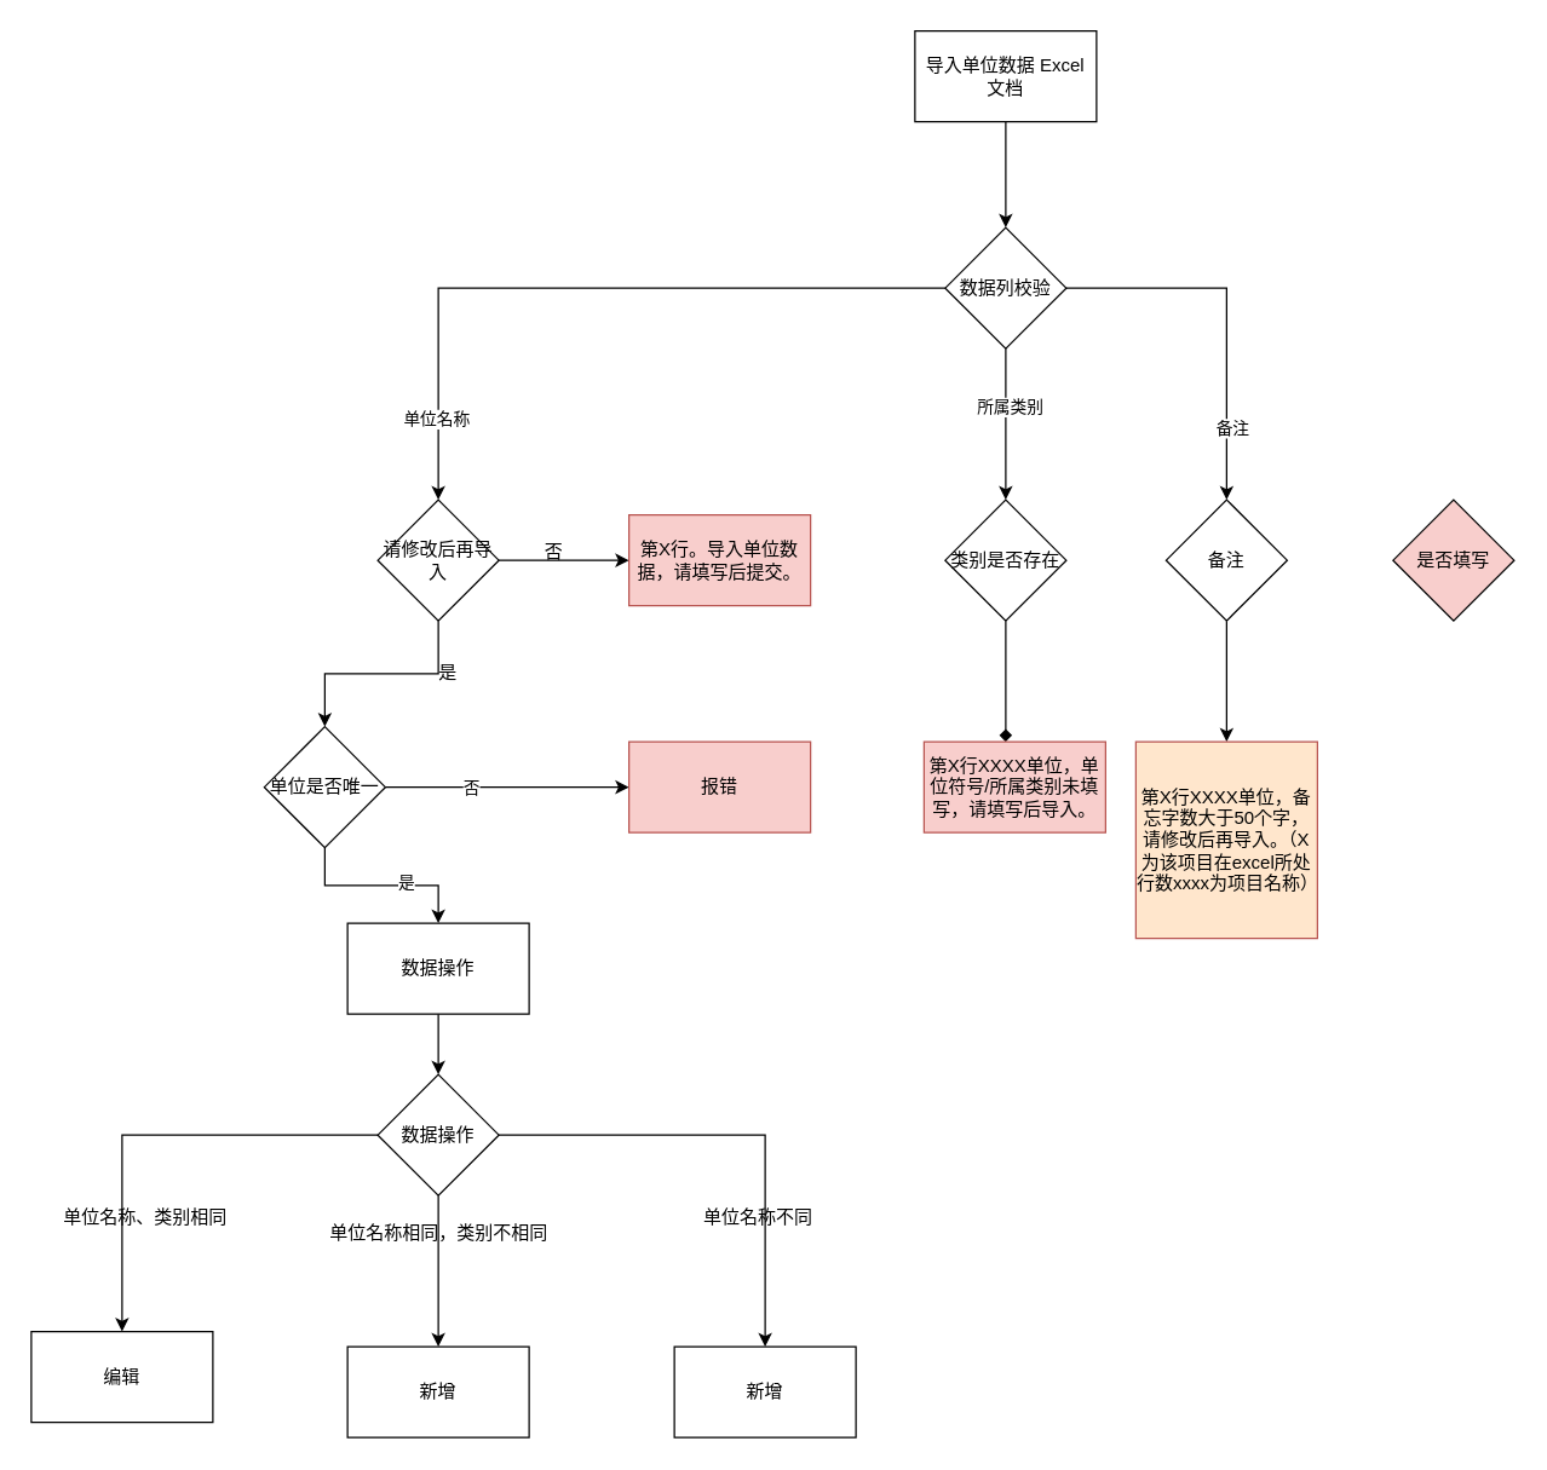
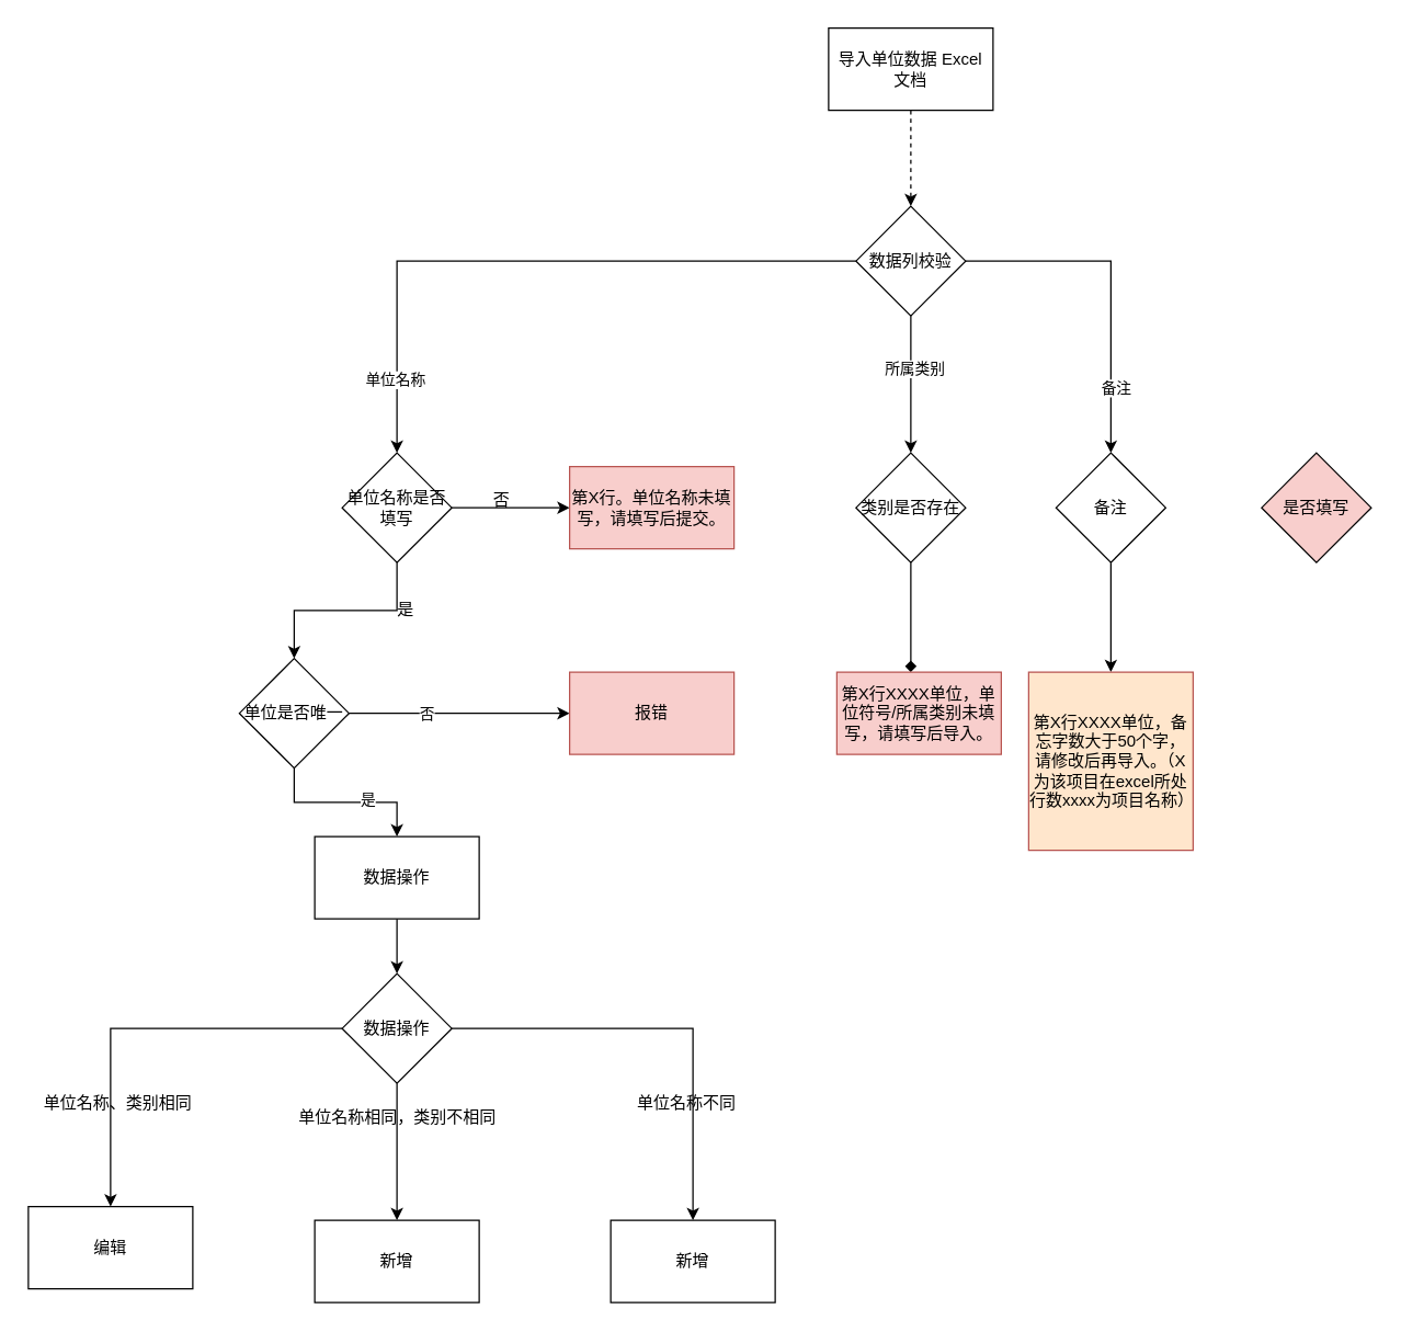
  <mxCell id="0" />
  <mxCell id="1" parent="0" />
- <mxCell id="2" style="edgeStyle=orthogonalEdgeStyle;rounded=0;orthogonalLoop=1;jettySize=auto;html=1;exitX=0.5;exitY=1;exitDx=0;exitDy=0;entryX=0.5;entryY=0;entryDx=0;entryDy=0;" edge="1" parent="1" source="3" target="34"><mxGeometry relative="1" as="geometry" /></mxCell>
+ <mxCell id="2" style="edgeStyle=orthogonalEdgeStyle;rounded=0;orthogonalLoop=1;jettySize=auto;html=1;exitX=0.5;exitY=1;exitDx=0;exitDy=0;entryX=0.5;entryY=0;entryDx=0;entryDy=0;dashed=1;" edge="1" parent="1" source="3" target="34"><mxGeometry relative="1" as="geometry" /></mxCell>
  <mxCell id="3" value="导入单位数据 Excel 文档" style="rounded=0;whiteSpace=wrap;html=1;" vertex="1" parent="1"><mxGeometry x="604" y="20" width="120" height="60" as="geometry" /></mxCell>
  <mxCell id="4" style="edgeStyle=orthogonalEdgeStyle;rounded=0;orthogonalLoop=1;jettySize=auto;html=1;exitX=0.5;exitY=1;exitDx=0;exitDy=0;entryX=0.5;entryY=0;entryDx=0;entryDy=0;" edge="1" parent="1" source="8" target="18"><mxGeometry relative="1" as="geometry"><mxPoint x="289" y="600" as="targetPoint" /><Array as="points" /></mxGeometry></mxCell>
  <mxCell id="5" value="是" style="edgeLabel;html=1;align=center;verticalAlign=middle;resizable=0;points=[];" vertex="1" connectable="0" parent="4"><mxGeometry x="0.25" y="3" relative="1" as="geometry"><mxPoint as="offset" /></mxGeometry></mxCell>
  <mxCell id="6" style="edgeStyle=orthogonalEdgeStyle;rounded=0;orthogonalLoop=1;jettySize=auto;html=1;exitX=1;exitY=0.5;exitDx=0;exitDy=0;entryX=0;entryY=0.5;entryDx=0;entryDy=0;" edge="1" parent="1" source="8" target="9"><mxGeometry relative="1" as="geometry" /></mxCell>
  <mxCell id="7" value="否" style="edgeLabel;html=1;align=center;verticalAlign=middle;resizable=0;points=[];" vertex="1" connectable="0" parent="6"><mxGeometry x="-0.302" relative="1" as="geometry"><mxPoint as="offset" /></mxGeometry></mxCell>
  <mxCell id="8" value="单位是否唯一" style="rhombus;whiteSpace=wrap;html=1;" vertex="1" parent="1"><mxGeometry x="174" y="480" width="80" height="80" as="geometry" /></mxCell>
  <mxCell id="9" value="报错" style="rounded=0;whiteSpace=wrap;html=1;fillColor=#f8cecc;strokeColor=#b85450;" vertex="1" parent="1"><mxGeometry x="415" y="490" width="120" height="60" as="geometry" /></mxCell>
  <mxCell id="10" value="编辑" style="rounded=0;whiteSpace=wrap;html=1;" vertex="1" parent="1"><mxGeometry x="20" y="880" width="120" height="60" as="geometry" /></mxCell>
  <mxCell id="11" value="新增" style="rounded=0;whiteSpace=wrap;html=1;" vertex="1" parent="1"><mxGeometry x="229" y="890" width="120" height="60" as="geometry" /></mxCell>
  <mxCell id="12" value="新增" style="rounded=0;whiteSpace=wrap;html=1;" vertex="1" parent="1"><mxGeometry x="445" y="890" width="120" height="60" as="geometry" /></mxCell>
  <mxCell id="13" style="edgeStyle=orthogonalEdgeStyle;rounded=0;orthogonalLoop=1;jettySize=auto;html=1;exitX=0;exitY=0.5;exitDx=0;exitDy=0;" edge="1" parent="1" source="16" target="10"><mxGeometry relative="1" as="geometry" /></mxCell>
  <mxCell id="14" style="edgeStyle=orthogonalEdgeStyle;rounded=0;orthogonalLoop=1;jettySize=auto;html=1;exitX=0.5;exitY=1;exitDx=0;exitDy=0;" edge="1" parent="1" source="16" target="11"><mxGeometry relative="1" as="geometry" /></mxCell>
  <mxCell id="15" style="edgeStyle=orthogonalEdgeStyle;rounded=0;orthogonalLoop=1;jettySize=auto;html=1;exitX=1;exitY=0.5;exitDx=0;exitDy=0;" edge="1" parent="1" source="16" target="12"><mxGeometry relative="1" as="geometry" /></mxCell>
  <mxCell id="16" value="数据操作" style="rhombus;whiteSpace=wrap;html=1;" vertex="1" parent="1"><mxGeometry x="249" y="710" width="80" height="80" as="geometry" /></mxCell>
  <mxCell id="17" style="edgeStyle=orthogonalEdgeStyle;rounded=0;orthogonalLoop=1;jettySize=auto;html=1;exitX=0.5;exitY=1;exitDx=0;exitDy=0;" edge="1" parent="1" source="18" target="16"><mxGeometry relative="1" as="geometry" /></mxCell>
  <mxCell id="18" value="数据操作" style="rounded=0;whiteSpace=wrap;html=1;" vertex="1" parent="1"><mxGeometry x="229" y="610" width="120" height="60" as="geometry" /></mxCell>
  <mxCell id="19" style="edgeStyle=orthogonalEdgeStyle;rounded=0;orthogonalLoop=1;jettySize=auto;html=1;exitX=0.5;exitY=1;exitDx=0;exitDy=0;entryX=0.5;entryY=0;entryDx=0;entryDy=0;" edge="1" parent="1" source="21" target="8"><mxGeometry relative="1" as="geometry" /></mxCell>
  <mxCell id="20" style="edgeStyle=orthogonalEdgeStyle;rounded=0;orthogonalLoop=1;jettySize=auto;html=1;exitX=1;exitY=0.5;exitDx=0;exitDy=0;entryX=0;entryY=0.5;entryDx=0;entryDy=0;" edge="1" parent="1" source="21" target="23"><mxGeometry relative="1" as="geometry"><mxPoint x="405" y="370" as="targetPoint" /></mxGeometry></mxCell>
- <mxCell id="21" value="请修改后再导入" style="rhombus;whiteSpace=wrap;html=1;" vertex="1" parent="1"><mxGeometry x="249" y="330" width="80" height="80" as="geometry" /></mxCell>
+ <mxCell id="21" value="单位名称是否填写" style="rhombus;whiteSpace=wrap;html=1;" vertex="1" parent="1"><mxGeometry x="249" y="330" width="80" height="80" as="geometry" /></mxCell>
  <mxCell id="22" value="是" style="text;html=1;align=center;verticalAlign=middle;resizable=0;points=[];autosize=1;strokeColor=none;fillColor=none;" vertex="1" parent="1"><mxGeometry x="275" y="430" width="40" height="30" as="geometry" /></mxCell>
- <mxCell id="23" value="&lt;div data-docx-has-block-data=&quot;false&quot; data-page-id=&quot;doxcnUg7UYMPqlSIyXwDWfKtBhc&quot;&gt;&lt;div class=&quot;ace-line ace-line old-record-id-doxcnEmQ2aUY8U2KQ4J9b7pMEVh&quot; style=&quot;&quot;&gt;第X行。导入单位数据，请填写后提交。&lt;/div&gt;&lt;/div&gt;&lt;span class=&quot;lark-record-clipboard&quot; data-lark-record-format=&quot;docx/text&quot; data-lark-record-data=&quot;{&amp;quot;rootId&amp;quot;:&amp;quot;doxcnUg7UYMPqlSIyXwDWfKtBhc&amp;quot;,&amp;quot;text&amp;quot;:{&amp;quot;initialAttributedTexts&amp;quot;:{&amp;quot;text&amp;quot;:{&amp;quot;0&amp;quot;:&amp;quot;第X行。单位名称未填写，请填写后提交。&amp;quot;},&amp;quot;attribs&amp;quot;:{&amp;quot;0&amp;quot;:&amp;quot;*0+j&amp;quot;}},&amp;quot;apool&amp;quot;:{&amp;quot;numToAttrib&amp;quot;:{&amp;quot;0&amp;quot;:[&amp;quot;author&amp;quot;,&amp;quot;7049226964187480066&amp;quot;]},&amp;quot;nextNum&amp;quot;:1}},&amp;quot;type&amp;quot;:&amp;quot;text&amp;quot;,&amp;quot;referenceRecordMap&amp;quot;:{},&amp;quot;extra&amp;quot;:{&amp;quot;mention_page_title&amp;quot;:{},&amp;quot;external_mention_url&amp;quot;:{}},&amp;quot;isKeepQuoteContainer&amp;quot;:false,&amp;quot;isFromCode&amp;quot;:false,&amp;quot;selection&amp;quot;:[{&amp;quot;id&amp;quot;:1011,&amp;quot;type&amp;quot;:&amp;quot;text&amp;quot;,&amp;quot;selection&amp;quot;:{&amp;quot;start&amp;quot;:0,&amp;quot;end&amp;quot;:19},&amp;quot;recordId&amp;quot;:&amp;quot;doxcnEmQ2aUY8U2KQ4J9b7pMEVh&amp;quot;}],&amp;quot;isCut&amp;quot;:false}&quot;&gt;&lt;/span&gt;" style="rounded=0;whiteSpace=wrap;html=1;fillColor=#f8cecc;strokeColor=#b85450;" vertex="1" parent="1"><mxGeometry x="415" y="340" width="120" height="60" as="geometry" /></mxCell>
+ <mxCell id="23" value="&lt;div data-docx-has-block-data=&quot;false&quot; data-page-id=&quot;doxcnUg7UYMPqlSIyXwDWfKtBhc&quot;&gt;&lt;div class=&quot;ace-line ace-line old-record-id-doxcnEmQ2aUY8U2KQ4J9b7pMEVh&quot; style=&quot;&quot;&gt;第X行。单位名称未填写，请填写后提交。&lt;/div&gt;&lt;/div&gt;&lt;span class=&quot;lark-record-clipboard&quot; data-lark-record-format=&quot;docx/text&quot; data-lark-record-data=&quot;{&amp;quot;rootId&amp;quot;:&amp;quot;doxcnUg7UYMPqlSIyXwDWfKtBhc&amp;quot;,&amp;quot;text&amp;quot;:{&amp;quot;initialAttributedTexts&amp;quot;:{&amp;quot;text&amp;quot;:{&amp;quot;0&amp;quot;:&amp;quot;第X行。单位名称未填写，请填写后提交。&amp;quot;},&amp;quot;attribs&amp;quot;:{&amp;quot;0&amp;quot;:&amp;quot;*0+j&amp;quot;}},&amp;quot;apool&amp;quot;:{&amp;quot;numToAttrib&amp;quot;:{&amp;quot;0&amp;quot;:[&amp;quot;author&amp;quot;,&amp;quot;7049226964187480066&amp;quot;]},&amp;quot;nextNum&amp;quot;:1}},&amp;quot;type&amp;quot;:&amp;quot;text&amp;quot;,&amp;quot;referenceRecordMap&amp;quot;:{},&amp;quot;extra&amp;quot;:{&amp;quot;mention_page_title&amp;quot;:{},&amp;quot;external_mention_url&amp;quot;:{}},&amp;quot;isKeepQuoteContainer&amp;quot;:false,&amp;quot;isFromCode&amp;quot;:false,&amp;quot;selection&amp;quot;:[{&amp;quot;id&amp;quot;:1011,&amp;quot;type&amp;quot;:&amp;quot;text&amp;quot;,&amp;quot;selection&amp;quot;:{&amp;quot;start&amp;quot;:0,&amp;quot;end&amp;quot;:19},&amp;quot;recordId&amp;quot;:&amp;quot;doxcnEmQ2aUY8U2KQ4J9b7pMEVh&amp;quot;}],&amp;quot;isCut&amp;quot;:false}&quot;&gt;&lt;/span&gt;" style="rounded=0;whiteSpace=wrap;html=1;fillColor=#f8cecc;strokeColor=#b85450;" vertex="1" parent="1"><mxGeometry x="415" y="340" width="120" height="60" as="geometry" /></mxCell>
  <mxCell id="24" value="否" style="text;html=1;align=center;verticalAlign=middle;resizable=0;points=[];autosize=1;strokeColor=none;fillColor=none;" vertex="1" parent="1"><mxGeometry x="345" y="350" width="40" height="30" as="geometry" /></mxCell>
- <mxCell id="25" value="&lt;span style=&quot;&quot;&gt;单位名称、类别相同&lt;/span&gt;" style="text;html=1;align=center;verticalAlign=middle;resizable=0;points=[];autosize=1;strokeColor=none;fillColor=none;" vertex="1" parent="1"><mxGeometry x="30" y="790" width="130" height="30" as="geometry" /></mxCell>
+ <mxCell id="25" value="&lt;span style=&quot;&quot;&gt;单位名称、类别相同&lt;/span&gt;" style="text;html=1;align=center;verticalAlign=middle;resizable=0;points=[];autosize=1;strokeColor=none;fillColor=none;" vertex="1" parent="1"><mxGeometry x="20" y="790" width="130" height="30" as="geometry" /></mxCell>
  <mxCell id="26" value="&lt;span style=&quot;&quot;&gt;单位名称相同，类别不相同&lt;/span&gt;" style="text;html=1;align=center;verticalAlign=middle;resizable=0;points=[];autosize=1;strokeColor=none;fillColor=none;" vertex="1" parent="1"><mxGeometry x="204" y="800" width="170" height="30" as="geometry" /></mxCell>
  <mxCell id="27" value="&lt;span style=&quot;&quot;&gt;单位名称不同&lt;/span&gt;" style="text;html=1;align=center;verticalAlign=middle;resizable=0;points=[];autosize=1;strokeColor=none;fillColor=none;" vertex="1" parent="1"><mxGeometry x="450" y="790" width="100" height="30" as="geometry" /></mxCell>
  <mxCell id="28" style="edgeStyle=orthogonalEdgeStyle;rounded=0;orthogonalLoop=1;jettySize=auto;html=1;exitX=0;exitY=0.5;exitDx=0;exitDy=0;entryX=0.5;entryY=0;entryDx=0;entryDy=0;" edge="1" parent="1" source="34" target="21"><mxGeometry relative="1" as="geometry" /></mxCell>
  <mxCell id="29" value="单位名称" style="edgeLabel;html=1;align=center;verticalAlign=middle;resizable=0;points=[];" vertex="1" connectable="0" parent="28"><mxGeometry x="0.773" y="-2" relative="1" as="geometry"><mxPoint as="offset" /></mxGeometry></mxCell>
  <mxCell id="30" style="edgeStyle=orthogonalEdgeStyle;rounded=0;orthogonalLoop=1;jettySize=auto;html=1;exitX=0.5;exitY=1;exitDx=0;exitDy=0;" edge="1" parent="1" source="34" target="37"><mxGeometry relative="1" as="geometry" /></mxCell>
  <mxCell id="31" value="所属类别" style="edgeLabel;html=1;align=center;verticalAlign=middle;resizable=0;points=[];" vertex="1" connectable="0" parent="30"><mxGeometry x="-0.24" y="2" relative="1" as="geometry"><mxPoint as="offset" /></mxGeometry></mxCell>
  <mxCell id="32" style="edgeStyle=orthogonalEdgeStyle;rounded=0;orthogonalLoop=1;jettySize=auto;html=1;exitX=1;exitY=0.5;exitDx=0;exitDy=0;" edge="1" parent="1" source="34" target="39"><mxGeometry relative="1" as="geometry" /></mxCell>
  <mxCell id="33" value="备注" style="edgeLabel;html=1;align=center;verticalAlign=middle;resizable=0;points=[];" vertex="1" connectable="0" parent="32"><mxGeometry x="0.61" y="3" relative="1" as="geometry"><mxPoint as="offset" /></mxGeometry></mxCell>
  <mxCell id="34" value="数据列校验" style="rhombus;whiteSpace=wrap;html=1;" vertex="1" parent="1"><mxGeometry x="624" y="150" width="80" height="80" as="geometry" /></mxCell>
  <mxCell id="35" value="是否填写" style="rhombus;whiteSpace=wrap;html=1;fillColor=#f8cecc;" vertex="1" parent="1"><mxGeometry x="920" y="330" width="80" height="80" as="geometry" /></mxCell>
  <mxCell id="36" style="edgeStyle=orthogonalEdgeStyle;rounded=0;orthogonalLoop=1;jettySize=auto;html=1;exitX=0.5;exitY=1;exitDx=0;exitDy=0;entryX=0.45;entryY=0;entryDx=0;entryDy=0;entryPerimeter=0;endArrow=diamond;" edge="1" parent="1" source="37" target="40"><mxGeometry relative="1" as="geometry" /></mxCell>
  <mxCell id="37" value="类别是否存在" style="rhombus;whiteSpace=wrap;html=1;" vertex="1" parent="1"><mxGeometry x="624" y="330" width="80" height="80" as="geometry" /></mxCell>
  <mxCell id="38" style="edgeStyle=orthogonalEdgeStyle;rounded=0;orthogonalLoop=1;jettySize=auto;html=1;exitX=0.5;exitY=1;exitDx=0;exitDy=0;entryX=0.5;entryY=0;entryDx=0;entryDy=0;" edge="1" parent="1" source="39" target="41"><mxGeometry relative="1" as="geometry" /></mxCell>
  <mxCell id="39" value="备注" style="rhombus;whiteSpace=wrap;html=1;" vertex="1" parent="1"><mxGeometry x="770" y="330" width="80" height="80" as="geometry" /></mxCell>
  <mxCell id="40" value="&lt;div data-docx-has-block-data=&quot;false&quot; data-page-id=&quot;doxcnUg7UYMPqlSIyXwDWfKtBhc&quot;&gt;&lt;div class=&quot;ace-line ace-line old-record-id-doxcnKc0QkksCO4IWQncFoXeaog&quot; style=&quot;&quot;&gt;第X行XXXX单位，单位符号/所属类别未填写，请填写后导入。&lt;/div&gt;&lt;/div&gt;&lt;span class=&quot;lark-record-clipboard&quot; data-lark-record-format=&quot;docx/text&quot; data-lark-record-data=&quot;{&amp;quot;rootId&amp;quot;:&amp;quot;doxcnUg7UYMPqlSIyXwDWfKtBhc&amp;quot;,&amp;quot;text&amp;quot;:{&amp;quot;initialAttributedTexts&amp;quot;:{&amp;quot;text&amp;quot;:{&amp;quot;0&amp;quot;:&amp;quot;第X行XXXX单位，单位符号/所属类别未填写，请填写后导入。&amp;quot;},&amp;quot;attribs&amp;quot;:{&amp;quot;0&amp;quot;:&amp;quot;*0+u&amp;quot;}},&amp;quot;apool&amp;quot;:{&amp;quot;numToAttrib&amp;quot;:{&amp;quot;0&amp;quot;:[&amp;quot;author&amp;quot;,&amp;quot;7049226964187480066&amp;quot;]},&amp;quot;nextNum&amp;quot;:1}},&amp;quot;type&amp;quot;:&amp;quot;text&amp;quot;,&amp;quot;referenceRecordMap&amp;quot;:{},&amp;quot;extra&amp;quot;:{&amp;quot;mention_page_title&amp;quot;:{},&amp;quot;external_mention_url&amp;quot;:{}},&amp;quot;isKeepQuoteContainer&amp;quot;:false,&amp;quot;isFromCode&amp;quot;:false,&amp;quot;selection&amp;quot;:[{&amp;quot;id&amp;quot;:1022,&amp;quot;type&amp;quot;:&amp;quot;text&amp;quot;,&amp;quot;selection&amp;quot;:{&amp;quot;start&amp;quot;:0,&amp;quot;end&amp;quot;:30},&amp;quot;recordId&amp;quot;:&amp;quot;doxcnKc0QkksCO4IWQncFoXeaog&amp;quot;}],&amp;quot;isCut&amp;quot;:false}&quot;&gt;&lt;/span&gt;" style="rounded=0;whiteSpace=wrap;html=1;fillColor=#f8cecc;strokeColor=#b85450;" vertex="1" parent="1"><mxGeometry x="610" y="490" width="120" height="60" as="geometry" /></mxCell>
  <mxCell id="41" value="&lt;div data-docx-has-block-data=&quot;false&quot; data-page-id=&quot;doxcnUg7UYMPqlSIyXwDWfKtBhc&quot;&gt;&lt;div class=&quot;ace-line ace-line old-record-id-doxcno6qOMYyiK0uYWARn00Ld2f&quot; style=&quot;&quot;&gt;第X行XXXX单位，备忘字数大于50个字，请修改后再导入。（X为该项目在excel所处行数xxxx为项目名称）&lt;/div&gt;&lt;/div&gt;&lt;span class=&quot;lark-record-clipboard&quot; data-lark-record-format=&quot;docx/text&quot; data-lark-record-data=&quot;{&amp;quot;rootId&amp;quot;:&amp;quot;doxcnUg7UYMPqlSIyXwDWfKtBhc&amp;quot;,&amp;quot;text&amp;quot;:{&amp;quot;initialAttributedTexts&amp;quot;:{&amp;quot;text&amp;quot;:{&amp;quot;0&amp;quot;:&amp;quot;第X行XXXX单位，备忘字数大于50个字，请修改后再导入。（X为该项目在excel所处行数xxxx为项目名称）&amp;quot;},&amp;quot;attribs&amp;quot;:{&amp;quot;0&amp;quot;:&amp;quot;*0+1j&amp;quot;}},&amp;quot;apool&amp;quot;:{&amp;quot;numToAttrib&amp;quot;:{&amp;quot;0&amp;quot;:[&amp;quot;author&amp;quot;,&amp;quot;7049226964187480066&amp;quot;]},&amp;quot;nextNum&amp;quot;:1}},&amp;quot;type&amp;quot;:&amp;quot;text&amp;quot;,&amp;quot;referenceRecordMap&amp;quot;:{},&amp;quot;extra&amp;quot;:{&amp;quot;mention_page_title&amp;quot;:{},&amp;quot;external_mention_url&amp;quot;:{}},&amp;quot;isKeepQuoteContainer&amp;quot;:false,&amp;quot;isFromCode&amp;quot;:false,&amp;quot;selection&amp;quot;:[{&amp;quot;id&amp;quot;:1018,&amp;quot;type&amp;quot;:&amp;quot;text&amp;quot;,&amp;quot;selection&amp;quot;:{&amp;quot;start&amp;quot;:0,&amp;quot;end&amp;quot;:55},&amp;quot;recordId&amp;quot;:&amp;quot;doxcno6qOMYyiK0uYWARn00Ld2f&amp;quot;}],&amp;quot;isCut&amp;quot;:false}&quot;&gt;&lt;/span&gt;" style="rounded=0;whiteSpace=wrap;html=1;fillColor=#ffe6cc;strokeColor=#b85450;" vertex="1" parent="1"><mxGeometry x="750" y="490" width="120" height="130" as="geometry" /></mxCell>
